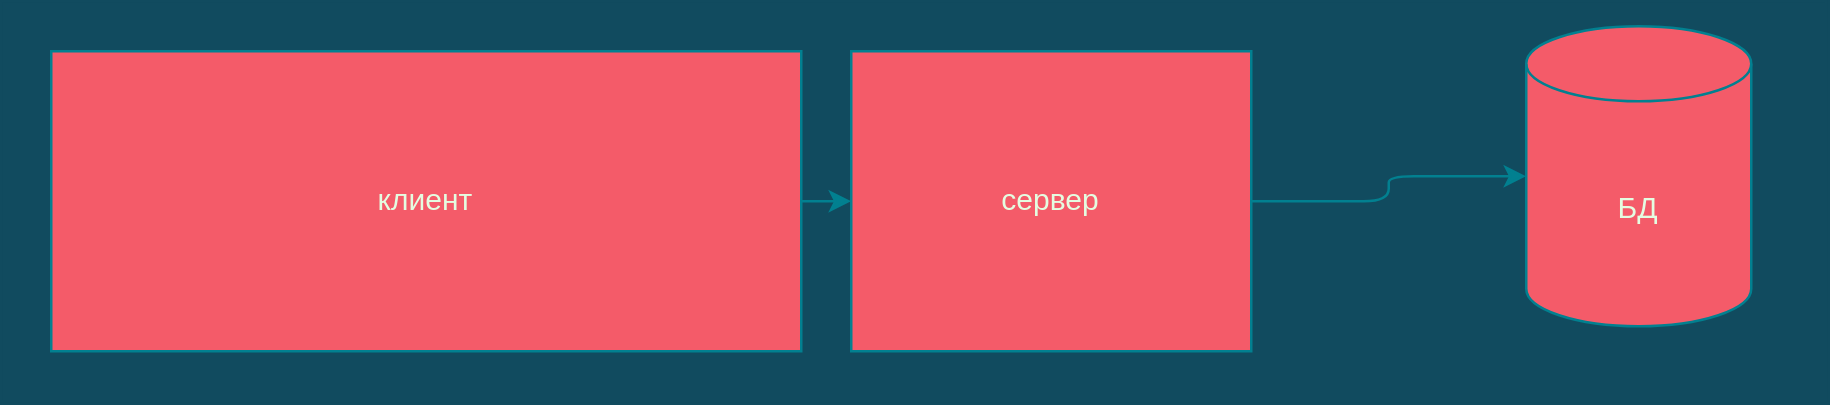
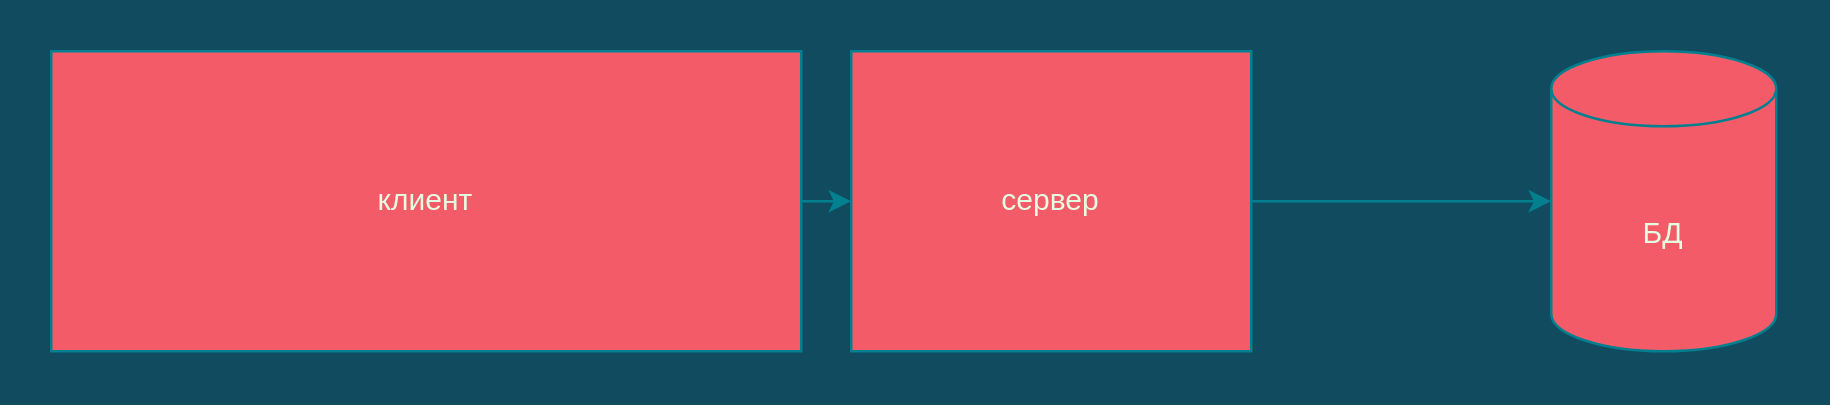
  <mxCell id="0" />
  <mxCell id="1" parent="0" />
  <mxCell id="2" style="edgeStyle=orthogonalEdgeStyle;curved=0;rounded=1;sketch=0;orthogonalLoop=1;jettySize=auto;html=1;entryX=0;entryY=0.5;entryDx=0;entryDy=0;strokeColor=#028090;fillColor=#F45B69;fontColor=#E4FDE1;" edge="1" parent="1" source="3" target="5"><mxGeometry relative="1" as="geometry" /></mxCell>
  <mxCell id="3" value="клиент" style="rounded=0;whiteSpace=wrap;html=1;fillColor=#F45B69;strokeColor=#028090;fontColor=#E4FDE1;" vertex="1" parent="1"><mxGeometry x="20" y="20" width="300" height="120" as="geometry" /></mxCell>
  <mxCell id="4" style="edgeStyle=orthogonalEdgeStyle;curved=0;rounded=1;sketch=0;orthogonalLoop=1;jettySize=auto;html=1;entryX=0;entryY=0.5;entryDx=0;entryDy=0;entryPerimeter=0;strokeColor=#028090;fillColor=#F45B69;fontColor=#E4FDE1;" edge="1" parent="1" source="5" target="6"><mxGeometry relative="1" as="geometry" /></mxCell>
  <mxCell id="5" value="сервер" style="rounded=0;whiteSpace=wrap;html=1;sketch=0;strokeColor=#028090;fillColor=#F45B69;fontColor=#E4FDE1;" vertex="1" parent="1"><mxGeometry x="340" y="20" width="160" height="120" as="geometry" /></mxCell>
- <mxCell id="6" value="БД" style="shape=cylinder3;whiteSpace=wrap;html=1;boundedLbl=1;backgroundOutline=1;size=15;rounded=0;sketch=0;strokeColor=#028090;fillColor=#F45B69;fontColor=#E4FDE1;" vertex="1" parent="1"><mxGeometry x="610" y="10" width="90" height="120" as="geometry" /></mxCell>
+ <mxCell id="6" value="БД" style="shape=cylinder3;whiteSpace=wrap;html=1;boundedLbl=1;backgroundOutline=1;size=15;rounded=0;sketch=0;strokeColor=#028090;fillColor=#F45B69;fontColor=#E4FDE1;" vertex="1" parent="1"><mxGeometry x="620" y="20" width="90" height="120" as="geometry" /></mxCell>
